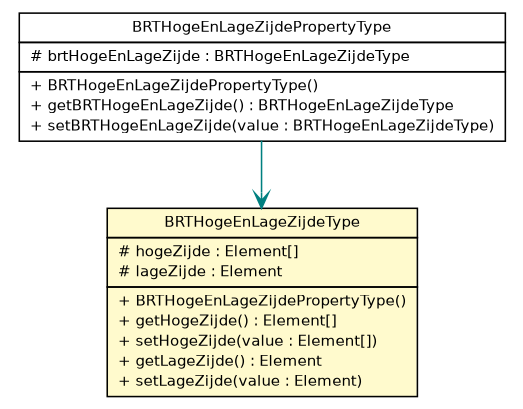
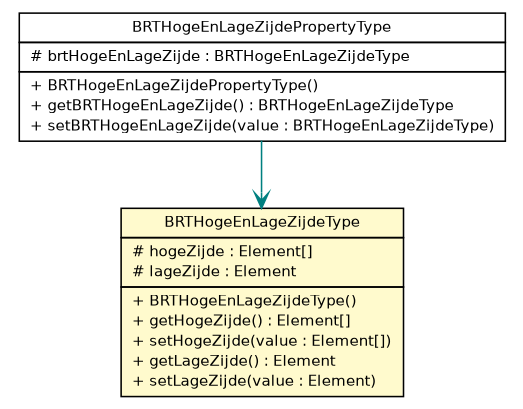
  digraph {
    nodesep=0.25
    ranksep=0.5
    node [fontcolor=black fontname=Helvetica fontsize=10.0 shape=plaintext]
    n1 [label=<<table title="nl.b3p.topnl.top10nl.BRTHogeEnLageZijdePropertyType" border="0" cellborder="1" cellspacing="0" cellpadding="2" port="p" href="./BRTHogeEnLageZijdePropertyType.html"> 		<tr><td><table border="0" cellspacing="0" cellpadding="1"> <tr><td align="center" balign="center"> BRTHogeEnLageZijdePropertyType </td></tr> 		</table></td></tr> 		<tr><td><table border="0" cellspacing="0" cellpadding="1"> <tr><td align="left" balign="left"> # brtHogeEnLageZijde : BRTHogeEnLageZijdeType </td></tr> 		</table></td></tr> 		<tr><td><table border="0" cellspacing="0" cellpadding="1"> <tr><td align="left" balign="left"> + BRTHogeEnLageZijdePropertyType() </td></tr> <tr><td align="left" balign="left"> + getBRTHogeEnLageZijde() : BRTHogeEnLageZijdeType </td></tr> <tr><td align="left" balign="left"> + setBRTHogeEnLageZijde(value : BRTHogeEnLageZijdeType) </td></tr> 		</table></td></tr> 		</table>>]
-   n2 [label=<<table title="nl.b3p.topnl.top10nl.BRTHogeEnLageZijdeType" border="0" cellborder="1" cellspacing="0" cellpadding="2" port="p" bgcolor="lemonChiffon" href="./BRTHogeEnLageZijdeType.html"> 		<tr><td><table border="0" cellspacing="0" cellpadding="1"> <tr><td align="center" balign="center"> BRTHogeEnLageZijdeType </td></tr> 		</table></td></tr> 		<tr><td><table border="0" cellspacing="0" cellpadding="1"> <tr><td align="left" balign="left"> # hogeZijde : Element[] </td></tr> <tr><td align="left" balign="left"> # lageZijde : Element </td></tr> 		</table></td></tr> 		<tr><td><table border="0" cellspacing="0" cellpadding="1"> <tr><td align="left" balign="left"> + BRTHogeEnLageZijdePropertyType() </td></tr> <tr><td align="left" balign="left"> + getHogeZijde() : Element[] </td></tr> <tr><td align="left" balign="left"> + setHogeZijde(value : Element[]) </td></tr> <tr><td align="left" balign="left"> + getLageZijde() : Element </td></tr> <tr><td align="left" balign="left"> + setLageZijde(value : Element) </td></tr> 		</table></td></tr> 		</table>>]
+   n2 [label=<<table title="nl.b3p.topnl.top10nl.BRTHogeEnLageZijdeType" border="0" cellborder="1" cellspacing="0" cellpadding="2" port="p" bgcolor="lemonChiffon" href="./BRTHogeEnLageZijdeType.html"> 		<tr><td><table border="0" cellspacing="0" cellpadding="1"> <tr><td align="center" balign="center"> BRTHogeEnLageZijdeType </td></tr> 		</table></td></tr> 		<tr><td><table border="0" cellspacing="0" cellpadding="1"> <tr><td align="left" balign="left"> # hogeZijde : Element[] </td></tr> <tr><td align="left" balign="left"> # lageZijde : Element </td></tr> 		</table></td></tr> 		<tr><td><table border="0" cellspacing="0" cellpadding="1"> <tr><td align="left" balign="left"> + BRTHogeEnLageZijdeType() </td></tr> <tr><td align="left" balign="left"> + getHogeZijde() : Element[] </td></tr> <tr><td align="left" balign="left"> + setHogeZijde(value : Element[]) </td></tr> <tr><td align="left" balign="left"> + getLageZijde() : Element </td></tr> <tr><td align="left" balign="left"> + setLageZijde(value : Element) </td></tr> 		</table></td></tr> 		</table>>]
    n1 -> n2 [arrowhead=vee color=teal fontcolor=black fontname=Helvetica fontsize=10.0 headport=p labelfontname=Helvetica labelfontsize=10 tailport=p]
  }
